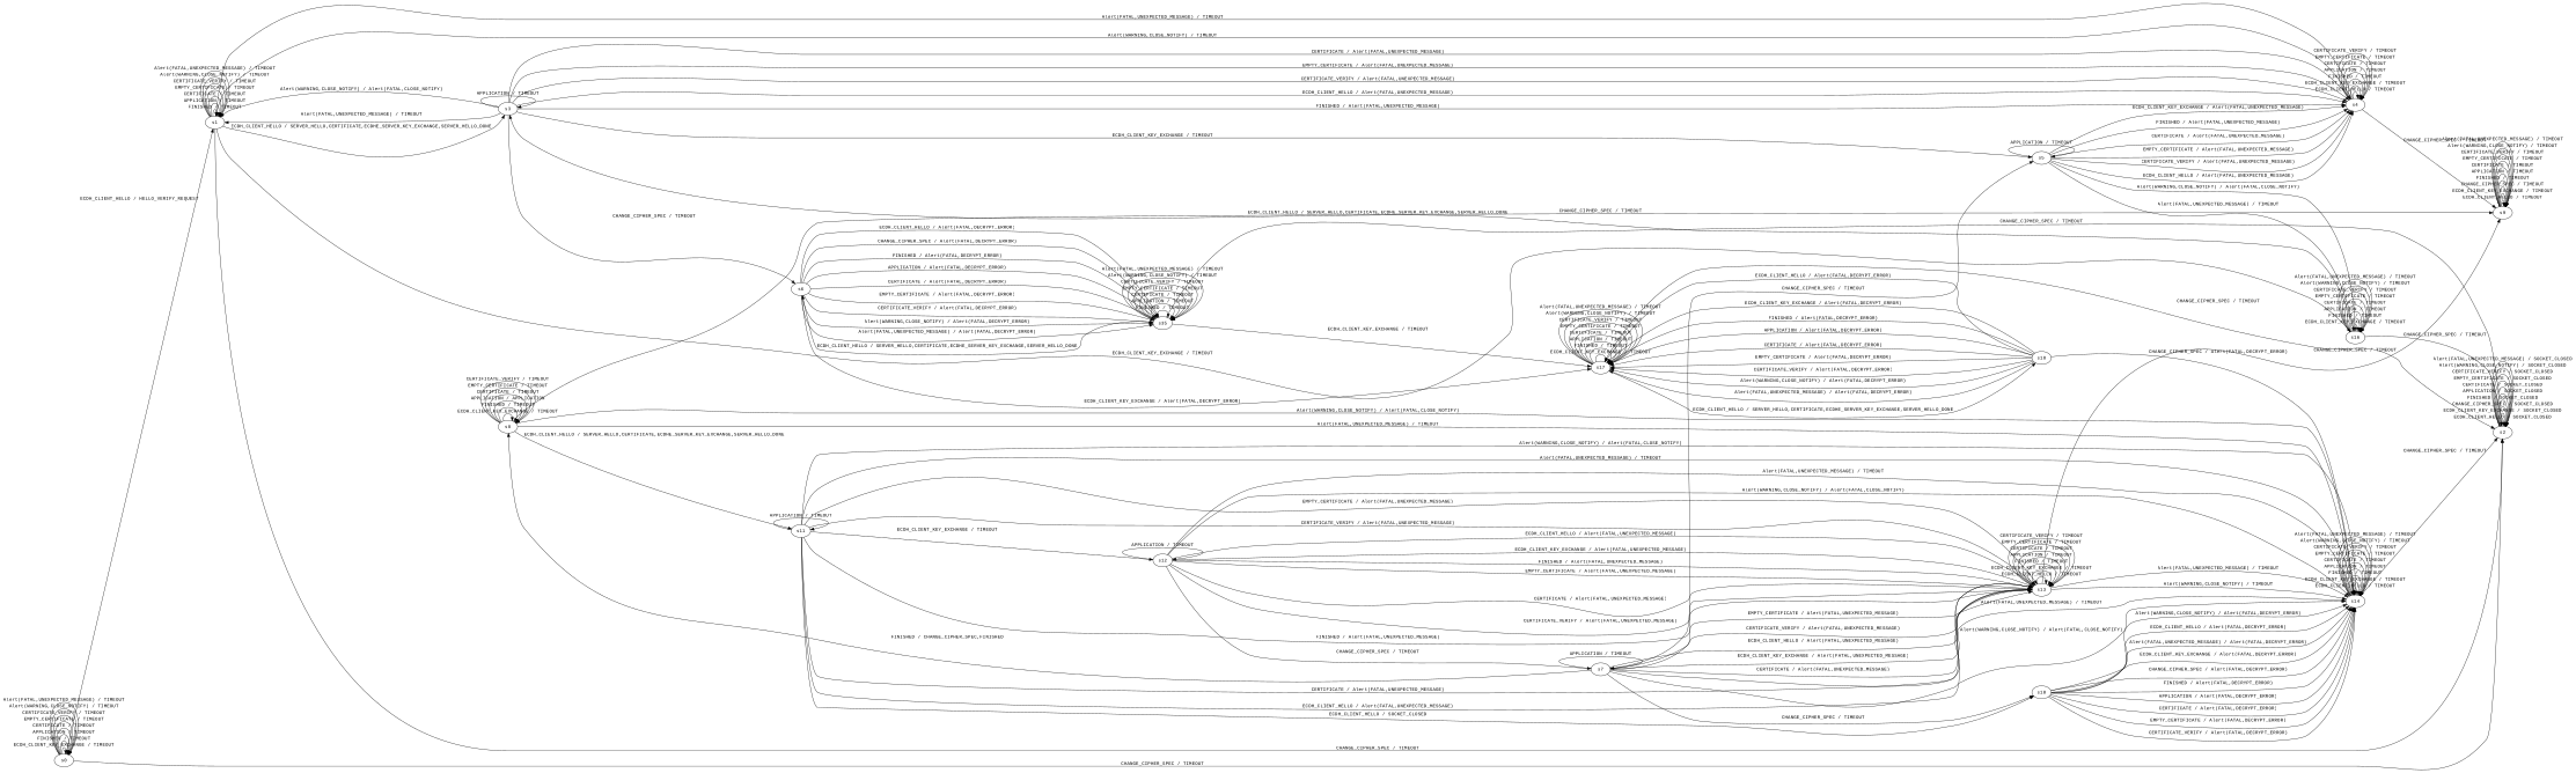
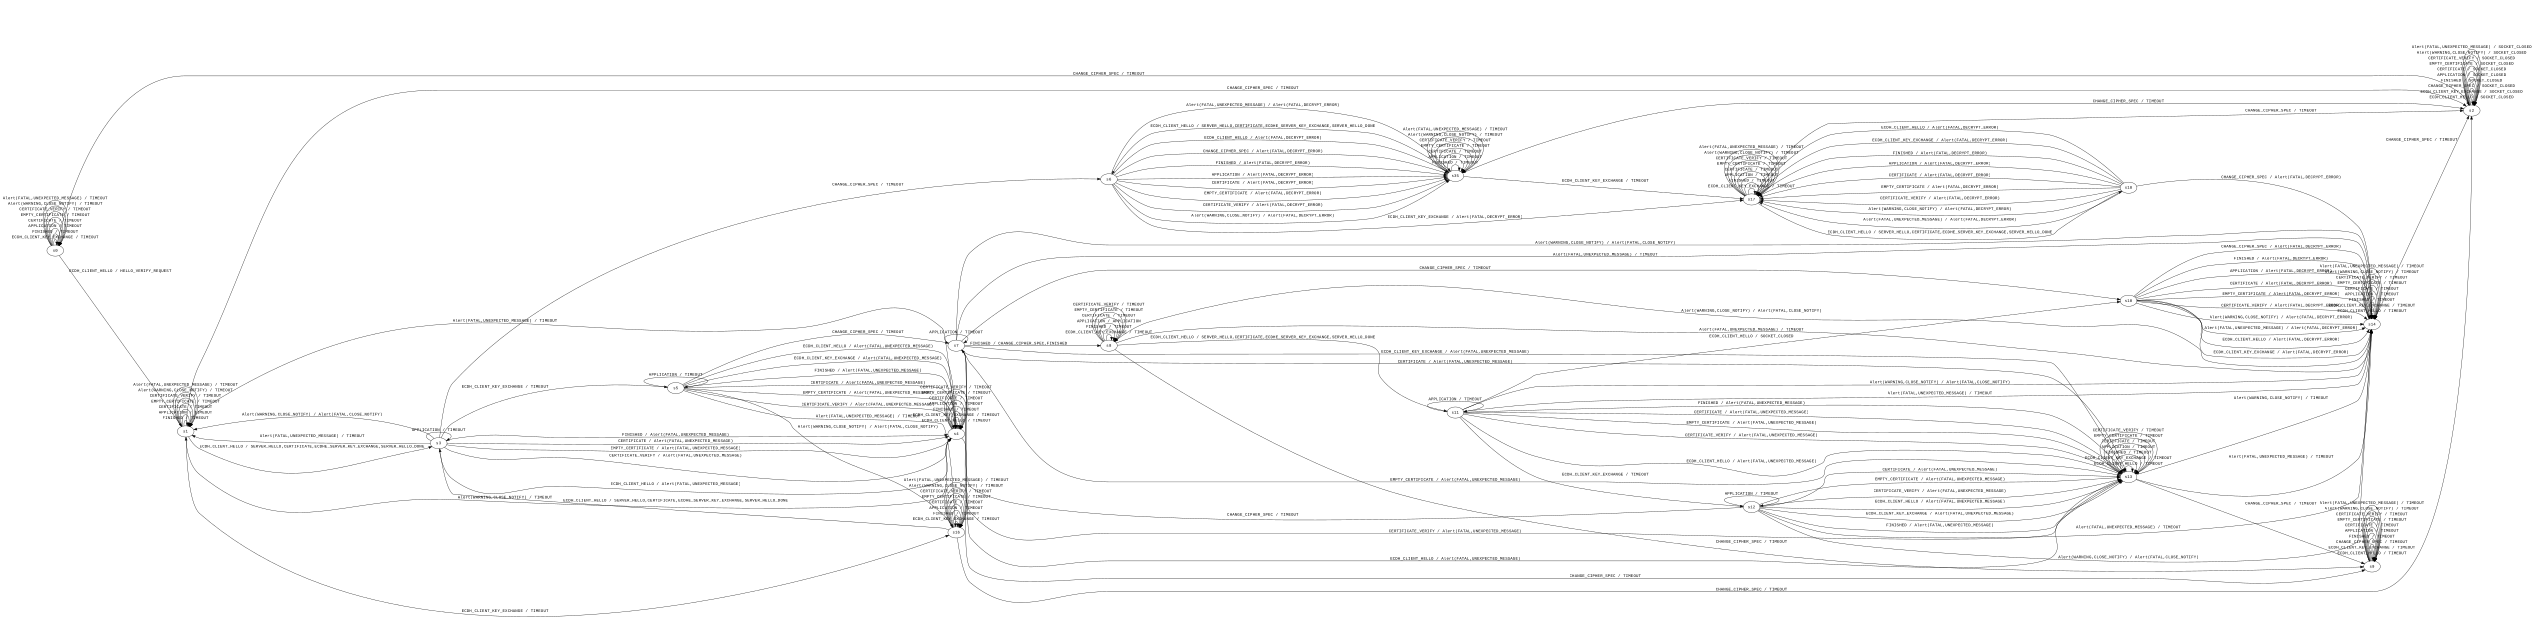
  digraph {
    fontname="Liberation Mono"
    rankdir=LR
    node [fontname="Liberation Mono"]
    edge [fontname="Liberation Mono"]
    n1 [label=s0]
    n2 [label=s1]
    n3 [label=s2]
    n4 [label=s3]
    n5 [label=s16]
    n6 [label=s4]
    n7 [label=s5]
    n8 [label=s6]
    n9 [label=s9]
    n10 [label=s7]
    n11 [label=s35]
    n12 [label=s17]
    n13 [label=s8]
    n14 [label=s10]
    n15 [label=s13]
    n16 [label=s14]
    n17 [label=s18]
    n18 [label=s11]
    n19 [label=s12]
    n1 -> n1 [label="ECDH_CLIENT_KEY_EXCHANGE / TIMEOUT"]
    n1 -> n1 [label="FINISHED / TIMEOUT"]
    n1 -> n1 [label="APPLICATION / TIMEOUT"]
    n1 -> n1 [label="CERTIFICATE / TIMEOUT"]
    n1 -> n1 [label="EMPTY_CERTIFICATE / TIMEOUT"]
    n1 -> n1 [label="CERTIFICATE_VERIFY / TIMEOUT"]
    n1 -> n1 [label="Alert(WARNING,CLOSE_NOTIFY) / TIMEOUT"]
    n1 -> n1 [label="Alert(FATAL,UNEXPECTED_MESSAGE) / TIMEOUT"]
    n1 -> n2 [label="ECDH_CLIENT_HELLO / HELLO_VERIFY_REQUEST"]
    n1 -> n3 [label="CHANGE_CIPHER_SPEC / TIMEOUT"]
    n2 -> n2 [label="FINISHED / TIMEOUT"]
    n2 -> n2 [label="APPLICATION / TIMEOUT"]
    n2 -> n2 [label="CERTIFICATE / TIMEOUT"]
    n2 -> n2 [label="EMPTY_CERTIFICATE / TIMEOUT"]
    n2 -> n2 [label="CERTIFICATE_VERIFY / TIMEOUT"]
    n2 -> n2 [label="Alert(WARNING,CLOSE_NOTIFY) / TIMEOUT"]
    n2 -> n2 [label="Alert(FATAL,UNEXPECTED_MESSAGE) / TIMEOUT"]
    n2 -> n3 [label="CHANGE_CIPHER_SPEC / TIMEOUT"]
    n2 -> n4 [label="ECDH_CLIENT_HELLO / SERVER_HELLO,CERTIFICATE,ECDHE_SERVER_KEY_EXCHANGE,SERVER_HELLO_DONE"]
    n2 -> n5 [label="ECDH_CLIENT_KEY_EXCHANGE / TIMEOUT"]
    n3 -> n3 [label="ECDH_CLIENT_HELLO / SOCKET_CLOSED"]
    n3 -> n3 [label="ECDH_CLIENT_KEY_EXCHANGE / SOCKET_CLOSED"]
    n3 -> n3 [label="CHANGE_CIPHER_SPEC / SOCKET_CLOSED"]
    n3 -> n3 [label="FINISHED / SOCKET_CLOSED"]
    n3 -> n3 [label="APPLICATION / SOCKET_CLOSED"]
    n3 -> n3 [label="CERTIFICATE / SOCKET_CLOSED"]
    n3 -> n3 [label="EMPTY_CERTIFICATE / SOCKET_CLOSED"]
    n3 -> n3 [label="CERTIFICATE_VERIFY / SOCKET_CLOSED"]
    n3 -> n3 [label="Alert(WARNING,CLOSE_NOTIFY) / SOCKET_CLOSED"]
    n3 -> n3 [label="Alert(FATAL,UNEXPECTED_MESSAGE) / SOCKET_CLOSED"]
    n4 -> n2 [label="Alert(WARNING,CLOSE_NOTIFY) / Alert(FATAL,CLOSE_NOTIFY)"]
    n4 -> n2 [label="Alert(FATAL,UNEXPECTED_MESSAGE) / TIMEOUT"]
    n4 -> n4 [label="APPLICATION / TIMEOUT"]
    n4 -> n6 [label="ECDH_CLIENT_HELLO / Alert(FATAL,UNEXPECTED_MESSAGE)"]
    n4 -> n6 [label="FINISHED / Alert(FATAL,UNEXPECTED_MESSAGE)"]
    n4 -> n6 [label="CERTIFICATE / Alert(FATAL,UNEXPECTED_MESSAGE)"]
    n4 -> n6 [label="EMPTY_CERTIFICATE / Alert(FATAL,UNEXPECTED_MESSAGE)"]
    n4 -> n6 [label="CERTIFICATE_VERIFY / Alert(FATAL,UNEXPECTED_MESSAGE)"]
    n4 -> n7 [label="ECDH_CLIENT_KEY_EXCHANGE / TIMEOUT"]
    n4 -> n8 [label="CHANGE_CIPHER_SPEC / TIMEOUT"]
    n5 -> n3 [label="CHANGE_CIPHER_SPEC / TIMEOUT"]
    n5 -> n4 [label="ECDH_CLIENT_HELLO / SERVER_HELLO,CERTIFICATE,ECDHE_SERVER_KEY_EXCHANGE,SERVER_HELLO_DONE"]
    n5 -> n5 [label="ECDH_CLIENT_KEY_EXCHANGE / TIMEOUT"]
    n5 -> n5 [label="FINISHED / TIMEOUT"]
    n5 -> n5 [label="APPLICATION / TIMEOUT"]
    n5 -> n5 [label="CERTIFICATE / TIMEOUT"]
    n5 -> n5 [label="EMPTY_CERTIFICATE / TIMEOUT"]
    n5 -> n5 [label="CERTIFICATE_VERIFY / TIMEOUT"]
    n5 -> n5 [label="Alert(WARNING,CLOSE_NOTIFY) / TIMEOUT"]
    n5 -> n5 [label="Alert(FATAL,UNEXPECTED_MESSAGE) / TIMEOUT"]
    n6 -> n2 [label="Alert(WARNING,CLOSE_NOTIFY) / TIMEOUT"]
    n6 -> n2 [label="Alert(FATAL,UNEXPECTED_MESSAGE) / TIMEOUT"]
    n6 -> n6 [label="ECDH_CLIENT_HELLO / TIMEOUT"]
    n6 -> n6 [label="ECDH_CLIENT_KEY_EXCHANGE / TIMEOUT"]
    n6 -> n6 [label="FINISHED / TIMEOUT"]
    n6 -> n6 [label="APPLICATION / TIMEOUT"]
    n6 -> n6 [label="CERTIFICATE / TIMEOUT"]
    n6 -> n6 [label="EMPTY_CERTIFICATE / TIMEOUT"]
    n6 -> n6 [label="CERTIFICATE_VERIFY / TIMEOUT"]
    n6 -> n9 [label="CHANGE_CIPHER_SPEC / TIMEOUT"]
    n7 -> n5 [label="Alert(WARNING,CLOSE_NOTIFY) / Alert(FATAL,CLOSE_NOTIFY)"]
    n7 -> n5 [label="Alert(FATAL,UNEXPECTED_MESSAGE) / TIMEOUT"]
    n7 -> n6 [label="ECDH_CLIENT_HELLO / Alert(FATAL,UNEXPECTED_MESSAGE)"]
    n7 -> n6 [label="ECDH_CLIENT_KEY_EXCHANGE / Alert(FATAL,UNEXPECTED_MESSAGE)"]
    n7 -> n6 [label="FINISHED / Alert(FATAL,UNEXPECTED_MESSAGE)"]
    n7 -> n6 [label="CERTIFICATE / Alert(FATAL,UNEXPECTED_MESSAGE)"]
    n7 -> n6 [label="EMPTY_CERTIFICATE / Alert(FATAL,UNEXPECTED_MESSAGE)"]
    n7 -> n6 [label="CERTIFICATE_VERIFY / Alert(FATAL,UNEXPECTED_MESSAGE)"]
    n7 -> n7 [label="APPLICATION / TIMEOUT"]
-   n10 -> n7 [label="CHANGE_CIPHER_SPEC / TIMEOUT"]
+   n7 -> n10 [label="CHANGE_CIPHER_SPEC / TIMEOUT"]
    n8 -> n11 [label="ECDH_CLIENT_HELLO / Alert(FATAL,DECRYPT_ERROR)"]
    n8 -> n11 [label="CHANGE_CIPHER_SPEC / Alert(FATAL,DECRYPT_ERROR)"]
    n8 -> n11 [label="FINISHED / Alert(FATAL,DECRYPT_ERROR)"]
    n8 -> n11 [label="APPLICATION / Alert(FATAL,DECRYPT_ERROR)"]
    n8 -> n11 [label="CERTIFICATE / Alert(FATAL,DECRYPT_ERROR)"]
    n8 -> n11 [label="EMPTY_CERTIFICATE / Alert(FATAL,DECRYPT_ERROR)"]
    n8 -> n11 [label="CERTIFICATE_VERIFY / Alert(FATAL,DECRYPT_ERROR)"]
    n8 -> n11 [label="Alert(WARNING,CLOSE_NOTIFY) / Alert(FATAL,DECRYPT_ERROR)"]
    n8 -> n11 [label="Alert(FATAL,UNEXPECTED_MESSAGE) / Alert(FATAL,DECRYPT_ERROR)"]
    n8 -> n12 [label="ECDH_CLIENT_KEY_EXCHANGE / Alert(FATAL,DECRYPT_ERROR)"]
    n9 -> n9 [label="ECDH_CLIENT_HELLO / TIMEOUT"]
    n9 -> n9 [label="ECDH_CLIENT_KEY_EXCHANGE / TIMEOUT"]
    n9 -> n9 [label="CHANGE_CIPHER_SPEC / TIMEOUT"]
    n9 -> n9 [label="FINISHED / TIMEOUT"]
    n9 -> n9 [label="APPLICATION / TIMEOUT"]
    n9 -> n9 [label="CERTIFICATE / TIMEOUT"]
    n9 -> n9 [label="EMPTY_CERTIFICATE / TIMEOUT"]
    n9 -> n9 [label="CERTIFICATE_VERIFY / TIMEOUT"]
    n9 -> n9 [label="Alert(WARNING,CLOSE_NOTIFY) / TIMEOUT"]
    n9 -> n9 [label="Alert(FATAL,UNEXPECTED_MESSAGE) / TIMEOUT"]
    n10 -> n10 [label="APPLICATION / TIMEOUT"]
    n10 -> n13 [label="FINISHED / CHANGE_CIPHER_SPEC,FINISHED"]
    n10 -> n14 [label="CHANGE_CIPHER_SPEC / TIMEOUT"]
    n10 -> n15 [label="ECDH_CLIENT_HELLO / Alert(FATAL,UNEXPECTED_MESSAGE)"]
    n10 -> n15 [label="ECDH_CLIENT_KEY_EXCHANGE / Alert(FATAL,UNEXPECTED_MESSAGE)"]
    n10 -> n15 [label="CERTIFICATE / Alert(FATAL,UNEXPECTED_MESSAGE)"]
    n10 -> n15 [label="EMPTY_CERTIFICATE / Alert(FATAL,UNEXPECTED_MESSAGE)"]
    n10 -> n15 [label="CERTIFICATE_VERIFY / Alert(FATAL,UNEXPECTED_MESSAGE)"]
    n10 -> n16 [label="Alert(WARNING,CLOSE_NOTIFY) / Alert(FATAL,CLOSE_NOTIFY)"]
    n10 -> n16 [label="Alert(FATAL,UNEXPECTED_MESSAGE) / TIMEOUT"]
    n11 -> n3 [label="CHANGE_CIPHER_SPEC / TIMEOUT"]
    n11 -> n8 [label="ECDH_CLIENT_HELLO / SERVER_HELLO,CERTIFICATE,ECDHE_SERVER_KEY_EXCHANGE,SERVER_HELLO_DONE"]
    n11 -> n11 [label="FINISHED / TIMEOUT"]
    n11 -> n11 [label="APPLICATION / TIMEOUT"]
    n11 -> n11 [label="CERTIFICATE / TIMEOUT"]
    n11 -> n11 [label="EMPTY_CERTIFICATE / TIMEOUT"]
    n11 -> n11 [label="CERTIFICATE_VERIFY / TIMEOUT"]
    n11 -> n11 [label="Alert(WARNING,CLOSE_NOTIFY) / TIMEOUT"]
    n11 -> n11 [label="Alert(FATAL,UNEXPECTED_MESSAGE) / TIMEOUT"]
    n11 -> n12 [label="ECDH_CLIENT_KEY_EXCHANGE / TIMEOUT"]
    n12 -> n3 [label="CHANGE_CIPHER_SPEC / TIMEOUT"]
    n12 -> n12 [label="ECDH_CLIENT_KEY_EXCHANGE / TIMEOUT"]
    n12 -> n12 [label="FINISHED / TIMEOUT"]
    n12 -> n12 [label="APPLICATION / TIMEOUT"]
    n12 -> n12 [label="CERTIFICATE / TIMEOUT"]
    n12 -> n12 [label="EMPTY_CERTIFICATE / TIMEOUT"]
    n12 -> n12 [label="CERTIFICATE_VERIFY / TIMEOUT"]
    n12 -> n12 [label="Alert(WARNING,CLOSE_NOTIFY) / TIMEOUT"]
    n12 -> n12 [label="Alert(FATAL,UNEXPECTED_MESSAGE) / TIMEOUT"]
    n12 -> n17 [label="ECDH_CLIENT_HELLO / SERVER_HELLO,CERTIFICATE,ECDHE_SERVER_KEY_EXCHANGE,SERVER_HELLO_DONE"]
    n13 -> n9 [label="CHANGE_CIPHER_SPEC / TIMEOUT"]
    n13 -> n13 [label="ECDH_CLIENT_KEY_EXCHANGE / TIMEOUT"]
    n13 -> n13 [label="FINISHED / TIMEOUT"]
    n13 -> n13 [label="APPLICATION / APPLICATION"]
    n13 -> n13 [label="CERTIFICATE / TIMEOUT"]
    n13 -> n13 [label="EMPTY_CERTIFICATE / TIMEOUT"]
    n13 -> n13 [label="CERTIFICATE_VERIFY / TIMEOUT"]
    n13 -> n16 [label="Alert(WARNING,CLOSE_NOTIFY) / Alert(FATAL,CLOSE_NOTIFY)"]
    n13 -> n16 [label="Alert(FATAL,UNEXPECTED_MESSAGE) / TIMEOUT"]
    n13 -> n18 [label="ECDH_CLIENT_HELLO / SERVER_HELLO,CERTIFICATE,ECDHE_SERVER_KEY_EXCHANGE,SERVER_HELLO_DONE"]
    n14 -> n16 [label="ECDH_CLIENT_HELLO / Alert(FATAL,DECRYPT_ERROR)"]
    n14 -> n16 [label="ECDH_CLIENT_KEY_EXCHANGE / Alert(FATAL,DECRYPT_ERROR)"]
    n14 -> n16 [label="CHANGE_CIPHER_SPEC / Alert(FATAL,DECRYPT_ERROR)"]
    n14 -> n16 [label="FINISHED / Alert(FATAL,DECRYPT_ERROR)"]
    n14 -> n16 [label="APPLICATION / Alert(FATAL,DECRYPT_ERROR)"]
    n14 -> n16 [label="CERTIFICATE / Alert(FATAL,DECRYPT_ERROR)"]
    n14 -> n16 [label="EMPTY_CERTIFICATE / Alert(FATAL,DECRYPT_ERROR)"]
    n14 -> n16 [label="CERTIFICATE_VERIFY / Alert(FATAL,DECRYPT_ERROR)"]
    n14 -> n16 [label="Alert(WARNING,CLOSE_NOTIFY) / Alert(FATAL,DECRYPT_ERROR)"]
    n14 -> n16 [label="Alert(FATAL,UNEXPECTED_MESSAGE) / Alert(FATAL,DECRYPT_ERROR)"]
    n15 -> n9 [label="CHANGE_CIPHER_SPEC / TIMEOUT"]
    n15 -> n15 [label="ECDH_CLIENT_HELLO / TIMEOUT"]
    n15 -> n15 [label="ECDH_CLIENT_KEY_EXCHANGE / TIMEOUT"]
    n15 -> n15 [label="FINISHED / TIMEOUT"]
    n15 -> n15 [label="APPLICATION / TIMEOUT"]
    n15 -> n15 [label="CERTIFICATE / TIMEOUT"]
    n15 -> n15 [label="EMPTY_CERTIFICATE / TIMEOUT"]
    n15 -> n15 [label="CERTIFICATE_VERIFY / TIMEOUT"]
    n15 -> n16 [label="Alert(WARNING,CLOSE_NOTIFY) / TIMEOUT"]
    n15 -> n16 [label="Alert(FATAL,UNEXPECTED_MESSAGE) / TIMEOUT"]
    n16 -> n3 [label="CHANGE_CIPHER_SPEC / TIMEOUT"]
    n16 -> n16 [label="ECDH_CLIENT_HELLO / TIMEOUT"]
    n16 -> n16 [label="ECDH_CLIENT_KEY_EXCHANGE / TIMEOUT"]
    n16 -> n16 [label="FINISHED / TIMEOUT"]
    n16 -> n16 [label="APPLICATION / TIMEOUT"]
    n16 -> n16 [label="CERTIFICATE / TIMEOUT"]
    n16 -> n16 [label="EMPTY_CERTIFICATE / TIMEOUT"]
    n16 -> n16 [label="CERTIFICATE_VERIFY / TIMEOUT"]
    n16 -> n16 [label="Alert(WARNING,CLOSE_NOTIFY) / TIMEOUT"]
    n16 -> n16 [label="Alert(FATAL,UNEXPECTED_MESSAGE) / TIMEOUT"]
    n17 -> n12 [label="ECDH_CLIENT_HELLO / Alert(FATAL,DECRYPT_ERROR)"]
    n17 -> n12 [label="ECDH_CLIENT_KEY_EXCHANGE / Alert(FATAL,DECRYPT_ERROR)"]
    n17 -> n12 [label="FINISHED / Alert(FATAL,DECRYPT_ERROR)"]
    n17 -> n12 [label="APPLICATION / Alert(FATAL,DECRYPT_ERROR)"]
    n17 -> n12 [label="CERTIFICATE / Alert(FATAL,DECRYPT_ERROR)"]
    n17 -> n12 [label="EMPTY_CERTIFICATE / Alert(FATAL,DECRYPT_ERROR)"]
    n17 -> n12 [label="CERTIFICATE_VERIFY / Alert(FATAL,DECRYPT_ERROR)"]
    n17 -> n12 [label="Alert(WARNING,CLOSE_NOTIFY) / Alert(FATAL,DECRYPT_ERROR)"]
    n17 -> n12 [label="Alert(FATAL,UNEXPECTED_MESSAGE) / Alert(FATAL,DECRYPT_ERROR)"]
    n17 -> n16 [label="CHANGE_CIPHER_SPEC / Alert(FATAL,DECRYPT_ERROR)"]
    n18 -> n14 [label="ECDH_CLIENT_HELLO / SOCKET_CLOSED"]
    n18 -> n15 [label="ECDH_CLIENT_HELLO / Alert(FATAL,UNEXPECTED_MESSAGE)"]
    n18 -> n15 [label="FINISHED / Alert(FATAL,UNEXPECTED_MESSAGE)"]
    n18 -> n15 [label="CERTIFICATE / Alert(FATAL,UNEXPECTED_MESSAGE)"]
    n18 -> n15 [label="EMPTY_CERTIFICATE / Alert(FATAL,UNEXPECTED_MESSAGE)"]
    n18 -> n15 [label="CERTIFICATE_VERIFY / Alert(FATAL,UNEXPECTED_MESSAGE)"]
    n18 -> n16 [label="Alert(WARNING,CLOSE_NOTIFY) / Alert(FATAL,CLOSE_NOTIFY)"]
    n18 -> n16 [label="Alert(FATAL,UNEXPECTED_MESSAGE) / TIMEOUT"]
    n18 -> n18 [label="APPLICATION / TIMEOUT"]
    n18 -> n19 [label="ECDH_CLIENT_KEY_EXCHANGE / TIMEOUT"]
    n19 -> n10 [label="CHANGE_CIPHER_SPEC / TIMEOUT"]
    n19 -> n15 [label="ECDH_CLIENT_HELLO / Alert(FATAL,UNEXPECTED_MESSAGE)"]
    n19 -> n15 [label="ECDH_CLIENT_KEY_EXCHANGE / Alert(FATAL,UNEXPECTED_MESSAGE)"]
    n19 -> n15 [label="FINISHED / Alert(FATAL,UNEXPECTED_MESSAGE)"]
    n19 -> n15 [label="CERTIFICATE / Alert(FATAL,UNEXPECTED_MESSAGE)"]
    n19 -> n15 [label="EMPTY_CERTIFICATE / Alert(FATAL,UNEXPECTED_MESSAGE)"]
    n19 -> n15 [label="CERTIFICATE_VERIFY / Alert(FATAL,UNEXPECTED_MESSAGE)"]
    n19 -> n16 [label="Alert(WARNING,CLOSE_NOTIFY) / Alert(FATAL,CLOSE_NOTIFY)"]
    n19 -> n16 [label="Alert(FATAL,UNEXPECTED_MESSAGE) / TIMEOUT"]
    n19 -> n19 [label="APPLICATION / TIMEOUT"]
  }
